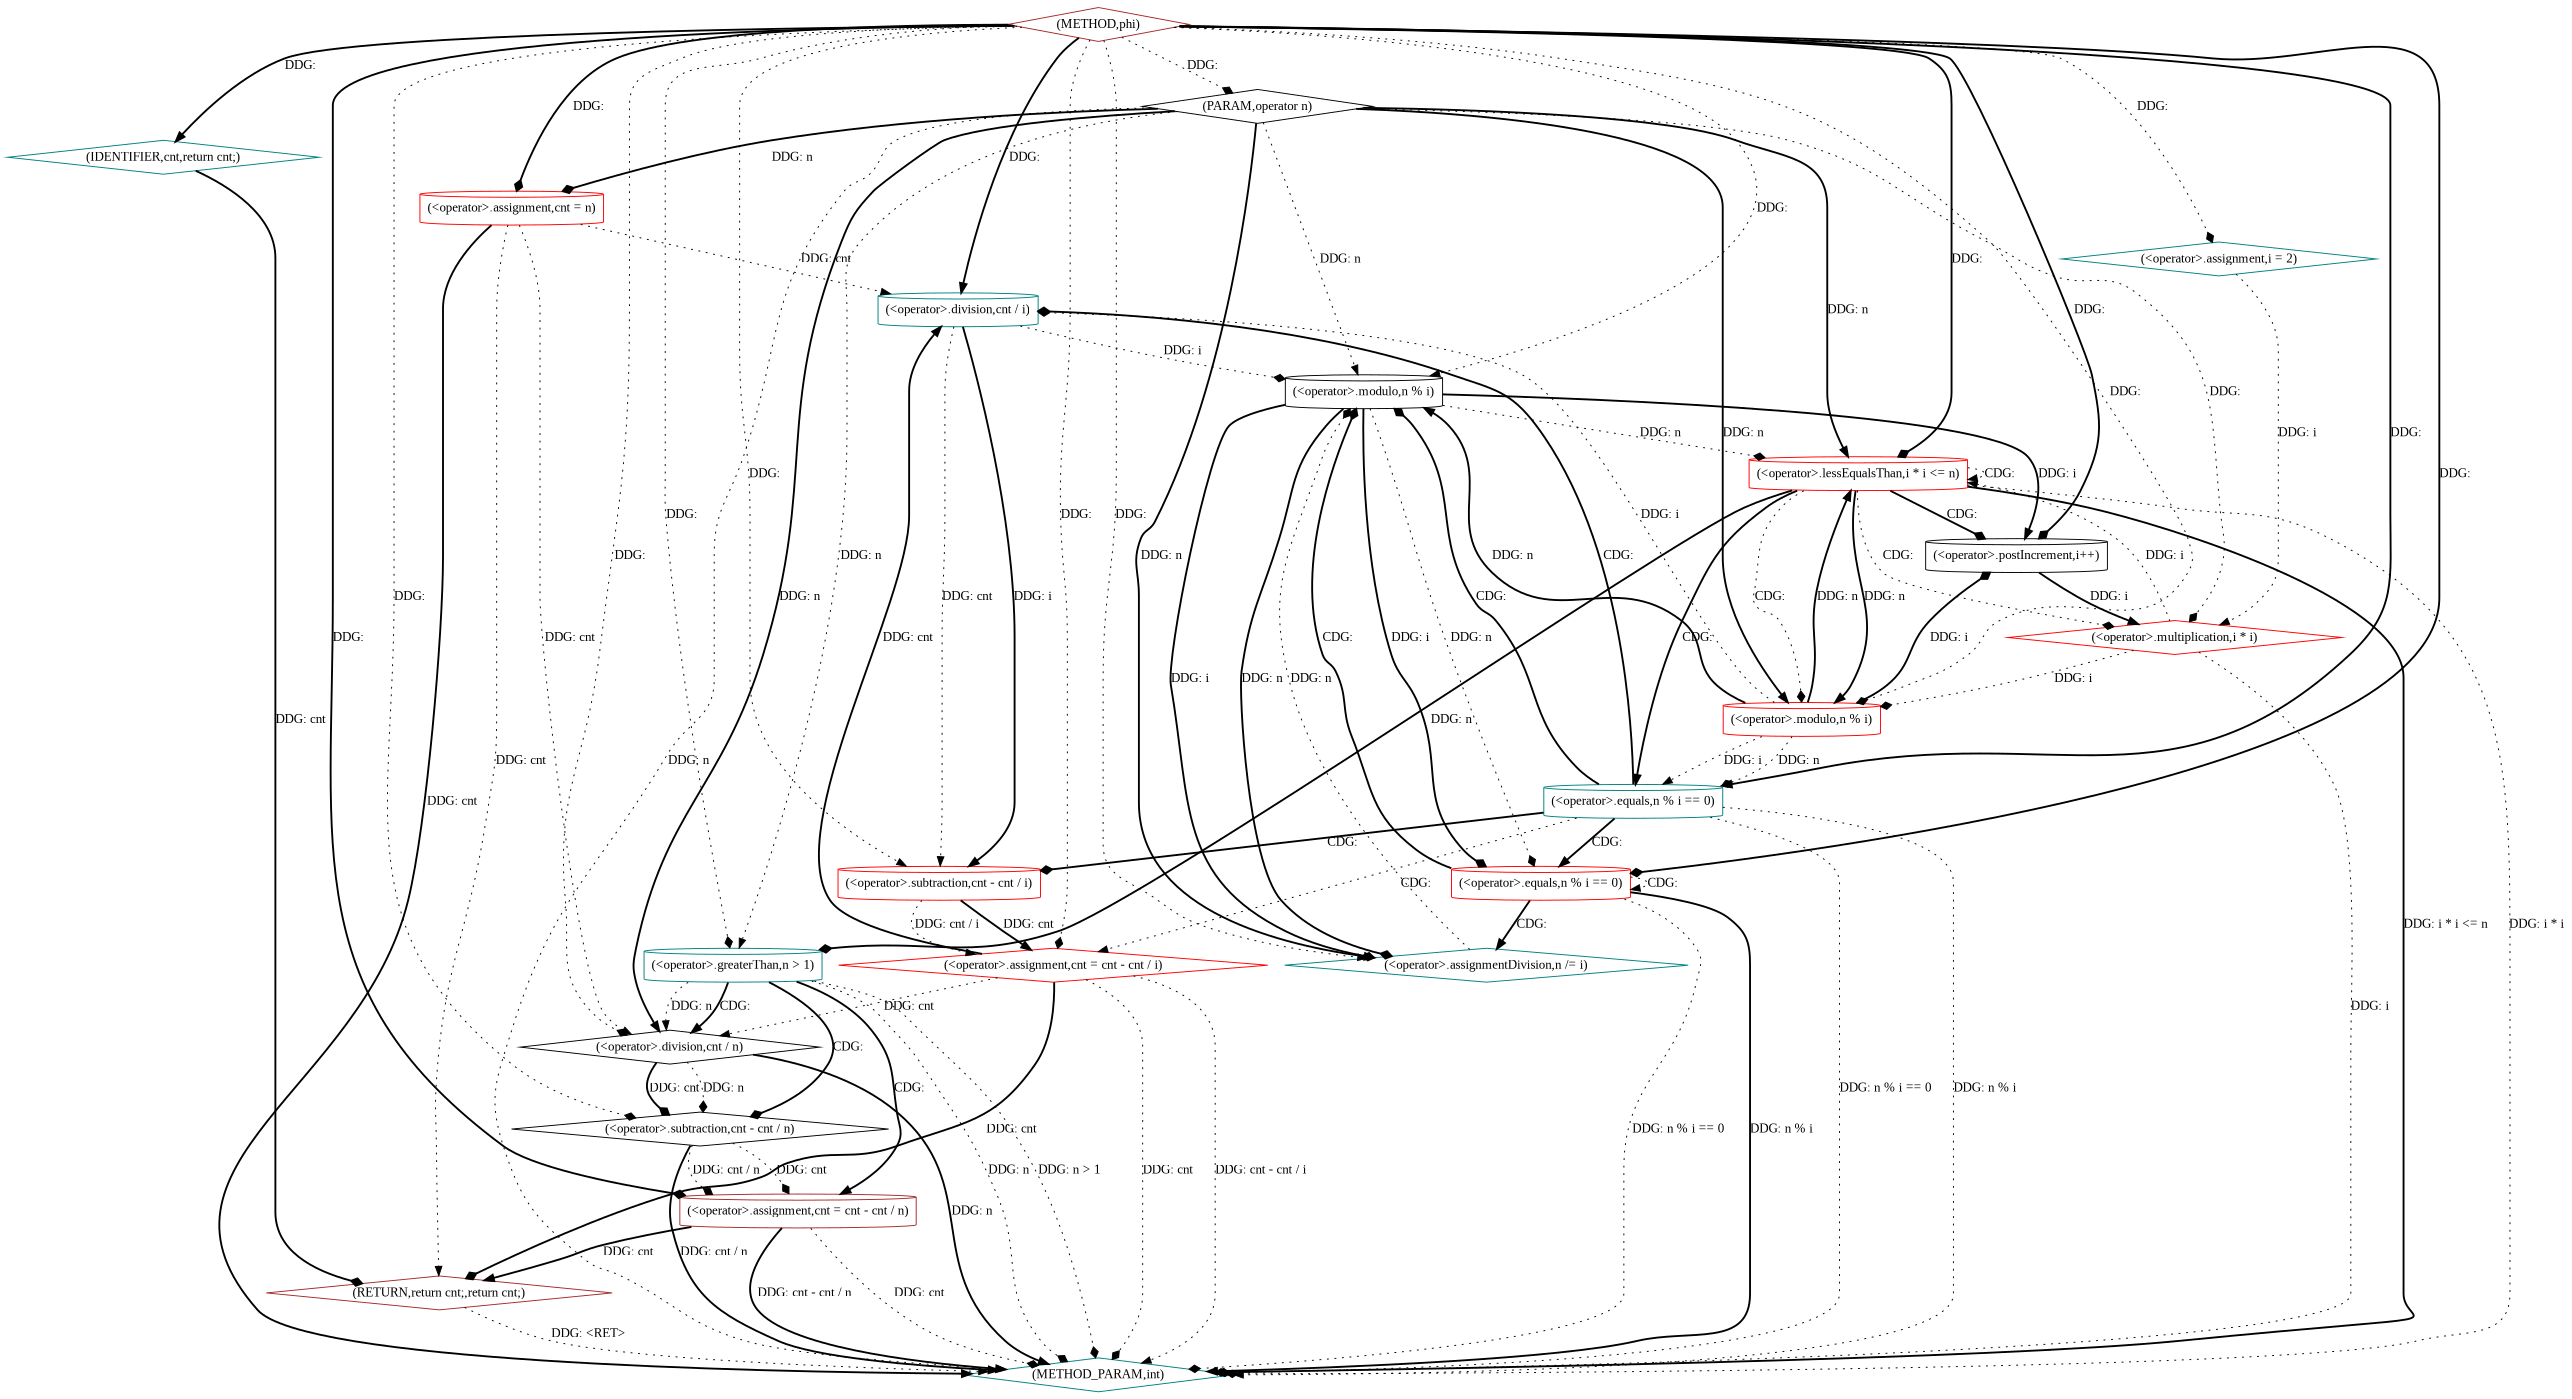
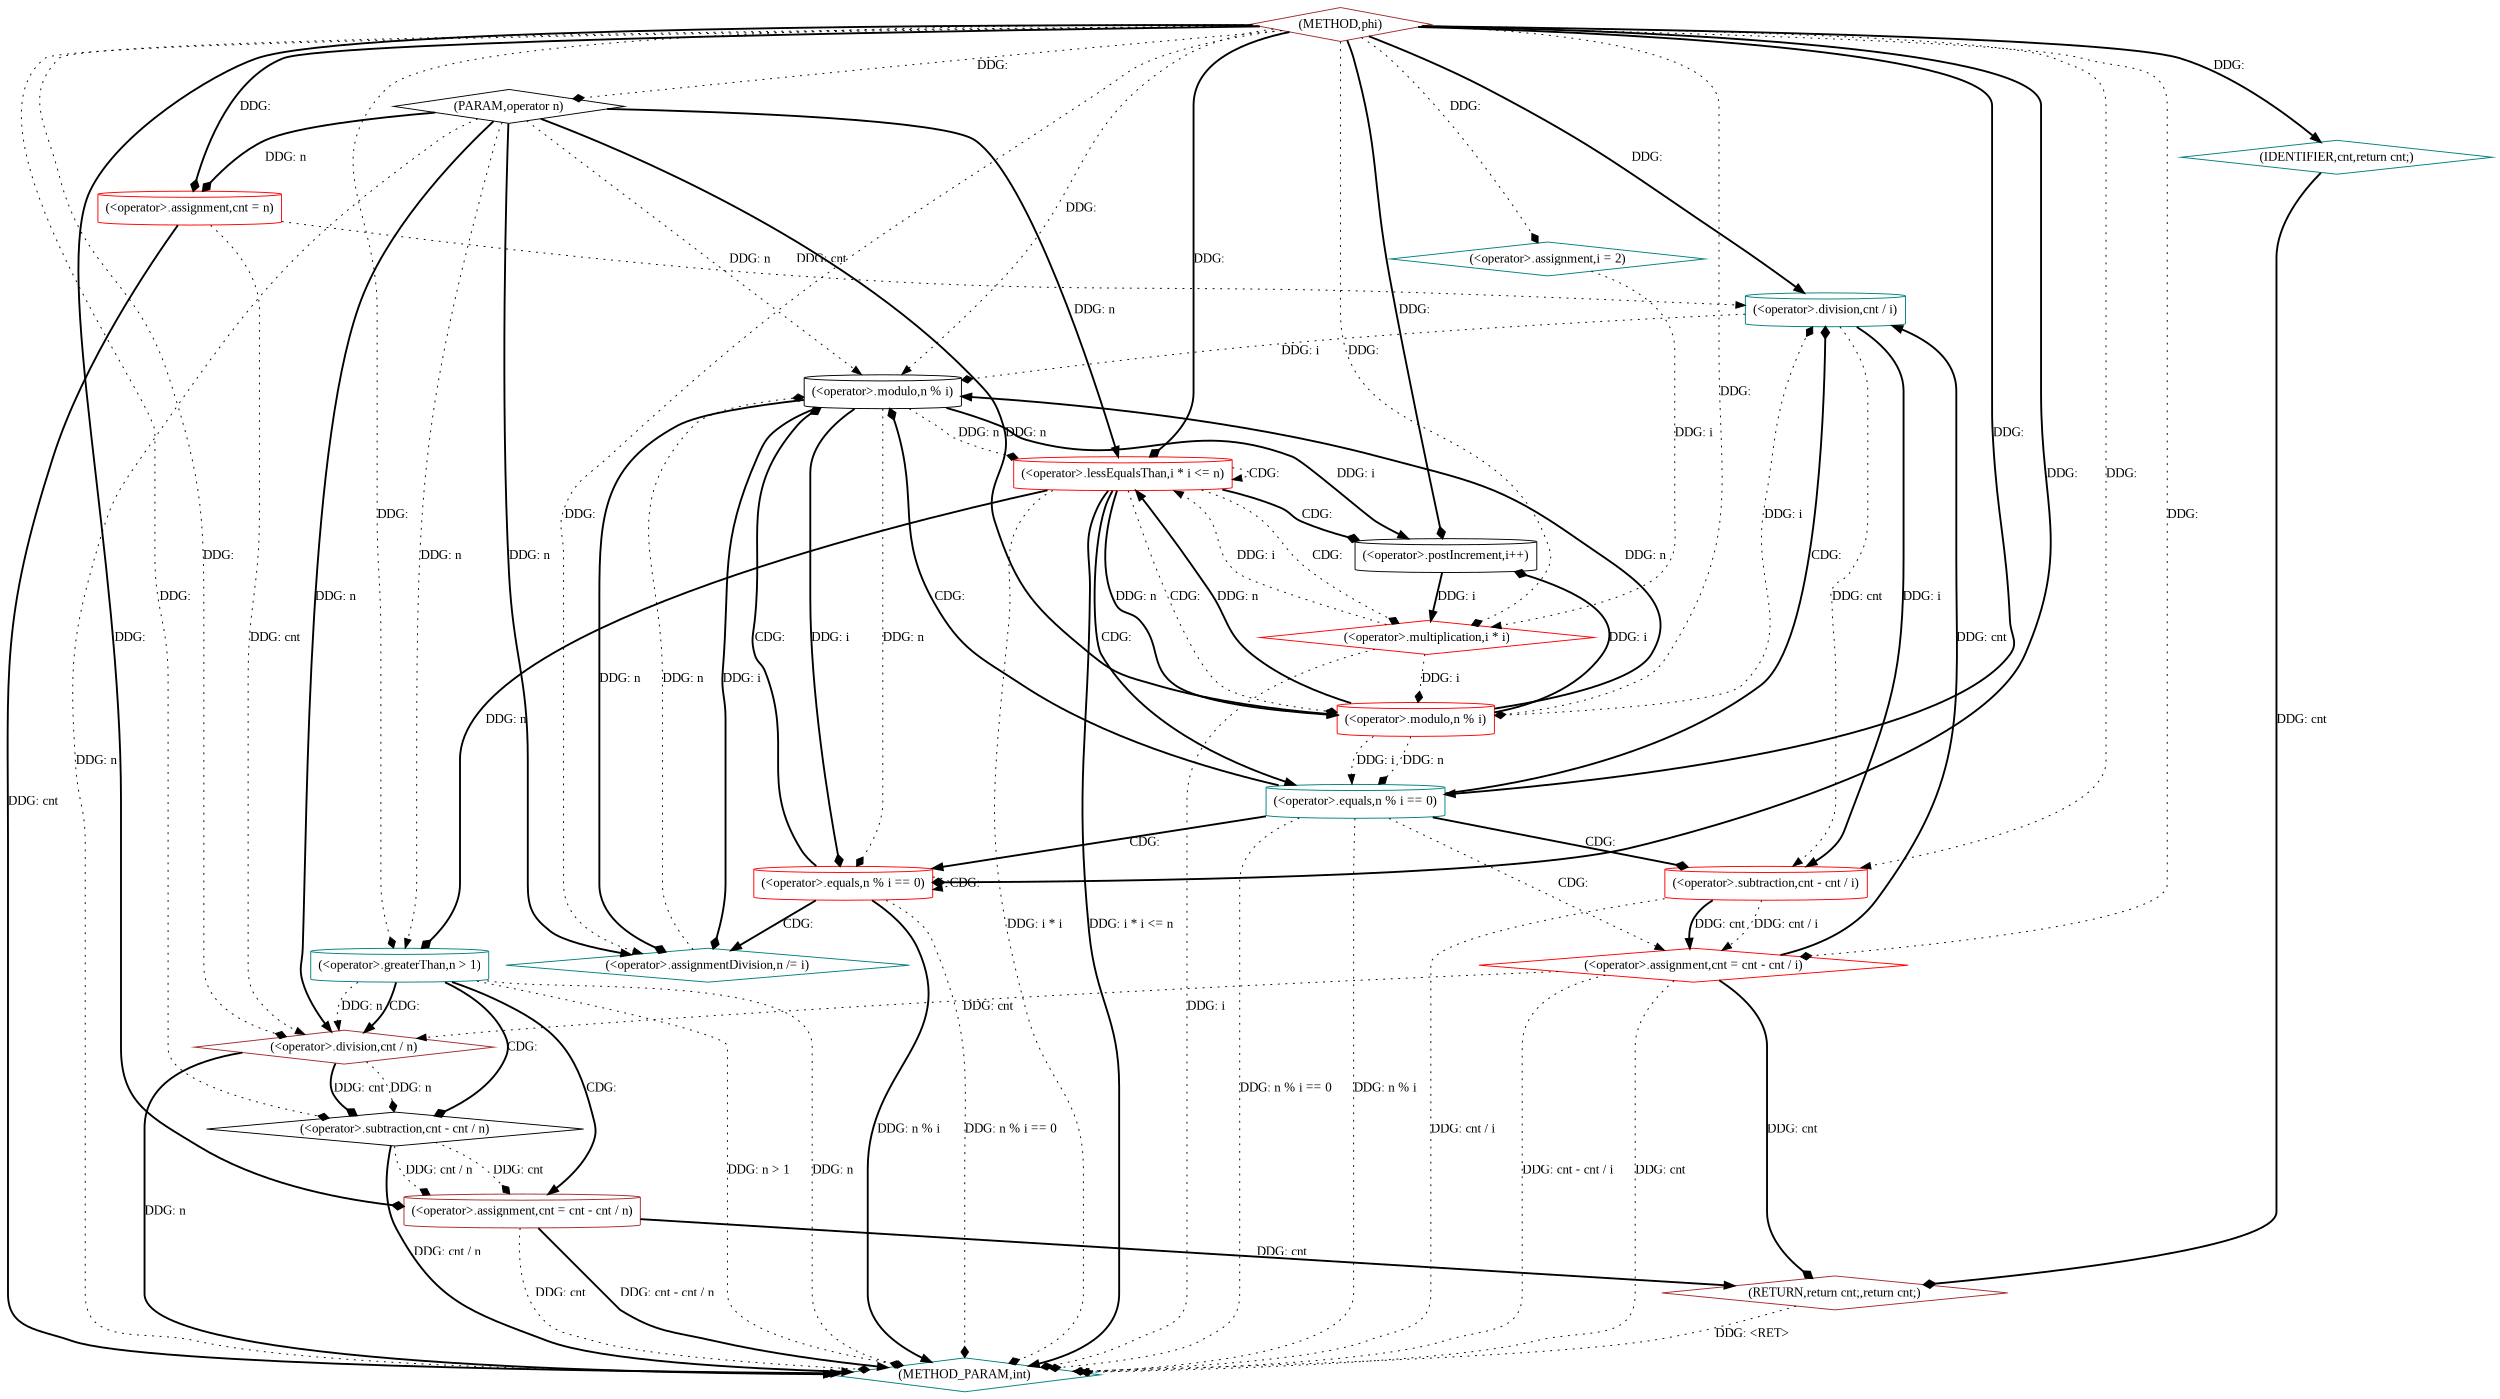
  digraph {
    fontname="Liberation Serif"
    node [color=red fontname="Liberation Serif" shape=diamond]
    edge [arrowhead=diamond fontname="Liberation Serif" style=dotted]
    n1 [color=brown label="(METHOD,phi)"]
    n2 [color=black label="(PARAM,operator n)"]
    n3 [label="(<operator>.assignment,cnt = n)" shape=cylinder]
    n4 [color=teal label="(<operator>.assignment,i = 2)"]
    n5 [label="(<operator>.lessEqualsThan,i * i <= n)" shape=cylinder]
    n6 [color=black label="(<operator>.postIncrement,i++)" shape=cylinder]
    n7 [color=teal label="(<operator>.greaterThan,n > 1)" shape=cylinder]
    n8 [color=brown label="(<operator>.assignment,cnt = cnt - cnt / n)" shape=cylinder]
    n9 [color=teal label="(IDENTIFIER,cnt,return cnt;)"]
    n10 [label="(<operator>.multiplication,i * i)"]
    n11 [color=teal label="(<operator>.equals,n % i == 0)" shape=cylinder]
    n12 [color=black label="(<operator>.subtraction,cnt - cnt / n)"]
    n13 [label="(<operator>.assignment,cnt = cnt - cnt / i)"]
-   n14 [color=black label="(<operator>.division,cnt / n)"]
+   n14 [color=brown label="(<operator>.division,cnt / n)"]
    n15 [label="(<operator>.modulo,n % i)" shape=cylinder]
    n16 [label="(<operator>.equals,n % i == 0)" shape=cylinder]
    n17 [color=teal label="(<operator>.assignmentDivision,n /= i)"]
    n18 [label="(<operator>.subtraction,cnt - cnt / i)" shape=cylinder]
    n19 [color=teal label="(<operator>.division,cnt / i)" shape=cylinder]
    n20 [color=black label="(<operator>.modulo,n % i)" shape=cylinder]
    n21 [color=teal label="(METHOD_PARAM,int)"]
    n22 [color=brown label="(RETURN,return cnt;,return cnt;)"]
    n1 -> n2 [label="DDG: "]
    n1 -> n3 [label="DDG: " style=bold]
    n1 -> n4 [label="DDG: "]
    n1 -> n5 [label="DDG: " style=bold]
    n1 -> n6 [label="DDG: " style=bold]
    n1 -> n7 [label="DDG: "]
    n1 -> n8 [label="DDG: " style=bold]
    n1 -> n9 [arrowhead=normal label="DDG: " style=bold]
-   n2 -> n10 [label="DDG: "]
+   n1 -> n10 [label="DDG: "]
    n1 -> n11 [arrowhead=normal label="DDG: " style=bold]
    n1 -> n12 [label="DDG: "]
    n1 -> n13 [label="DDG: "]
    n1 -> n14 [label="DDG: "]
    n1 -> n15 [label="DDG: "]
    n1 -> n16 [label="DDG: " style=bold]
    n1 -> n17 [arrowhead=normal label="DDG: "]
    n1 -> n18 [arrowhead=normal label="DDG: "]
    n1 -> n19 [arrowhead=normal label="DDG: " style=bold]
    n1 -> n20 [arrowhead=normal label="DDG: "]
    n2 -> n3 [label="DDG: n" style=bold]
    n2 -> n5 [arrowhead=normal label="DDG: n" style=bold]
    n2 -> n7 [arrowhead=normal label="DDG: n"]
    n2 -> n14 [arrowhead=normal label="DDG: n" style=bold]
    n2 -> n15 [arrowhead=normal label="DDG: n" style=bold]
    n2 -> n17 [arrowhead=normal label="DDG: n" style=bold]
    n2 -> n20 [arrowhead=normal label="DDG: n"]
    n2 -> n21 [arrowhead=normal label="DDG: n"]
    n3 -> n14 [arrowhead=normal label="DDG: cnt"]
    n3 -> n19 [arrowhead=normal label="DDG: cnt"]
    n3 -> n21 [arrowhead=normal label="DDG: cnt" style=bold]
-   n3 -> n22 [arrowhead=normal label="DDG: cnt"]
    n4 -> n10 [arrowhead=normal label="DDG: i"]
    n5 -> n5 [arrowhead=normal label="CDG: "]
    n5 -> n6 [label="CDG: " style=bold]
    n5 -> n7 [label="DDG: n" style=bold]
    n5 -> n10 [label="CDG: "]
    n5 -> n11 [arrowhead=normal label="CDG: " style=bold]
    n5 -> n15 [arrowhead=normal label="DDG: n" style=bold]
    n5 -> n15 [label="CDG: "]
    n5 -> n21 [label="DDG: i * i"]
    n5 -> n21 [arrowhead=normal label="DDG: i * i <= n" style=bold]
    n6 -> n10 [arrowhead=normal label="DDG: i" style=bold]
    n7 -> n8 [arrowhead=normal label="CDG: " style=bold]
    n7 -> n12 [label="CDG: " style=bold]
    n7 -> n14 [arrowhead=normal label="DDG: n"]
    n7 -> n14 [arrowhead=normal label="CDG: " style=bold]
    n7 -> n21 [label="DDG: n"]
    n7 -> n21 [label="DDG: n > 1"]
    n8 -> n21 [label="DDG: cnt"]
    n8 -> n21 [arrowhead=normal label="DDG: cnt - cnt / n" style=bold]
    n8 -> n22 [arrowhead=normal label="DDG: cnt" style=bold]
    n9 -> n22 [label="DDG: cnt" style=bold]
    n10 -> n5 [arrowhead=normal label="DDG: i"]
    n10 -> n15 [label="DDG: i"]
    n10 -> n21 [label="DDG: i"]
    n11 -> n13 [arrowhead=normal label="CDG: "]
    n11 -> n16 [arrowhead=normal label="CDG: " style=bold]
    n11 -> n18 [label="CDG: " style=bold]
    n11 -> n19 [label="CDG: " style=bold]
    n11 -> n20 [label="CDG: " style=bold]
    n11 -> n21 [arrowhead=normal label="DDG: n % i"]
    n11 -> n21 [label="DDG: n % i == 0"]
    n12 -> n8 [label="DDG: cnt"]
    n12 -> n8 [label="DDG: cnt / n"]
    n12 -> n21 [arrowhead=normal label="DDG: cnt / n" style=bold]
    n13 -> n14 [arrowhead=normal label="DDG: cnt"]
    n13 -> n19 [arrowhead=normal label="DDG: cnt" style=bold]
    n13 -> n21 [label="DDG: cnt"]
    n13 -> n21 [arrowhead=normal label="DDG: cnt - cnt / i"]
    n13 -> n22 [label="DDG: cnt" style=bold]
    n14 -> n12 [label="DDG: cnt" style=bold]
    n14 -> n12 [label="DDG: n"]
    n14 -> n21 [arrowhead=normal label="DDG: n" style=bold]
    n15 -> n5 [arrowhead=normal label="DDG: n" style=bold]
    n15 -> n6 [label="DDG: i" style=bold]
    n15 -> n11 [arrowhead=normal label="DDG: i"]
    n15 -> n11 [label="DDG: n"]
    n15 -> n19 [label="DDG: i"]
    n15 -> n20 [arrowhead=normal label="DDG: n" style=bold]
    n16 -> n16 [arrowhead=normal label="CDG: "]
    n16 -> n17 [arrowhead=normal label="CDG: " style=bold]
    n16 -> n20 [label="CDG: " style=bold]
    n16 -> n21 [arrowhead=normal label="DDG: n % i" style=bold]
    n16 -> n21 [label="DDG: n % i == 0"]
    n17 -> n20 [label="DDG: n"]
    n18 -> n13 [arrowhead=normal label="DDG: cnt" style=bold]
    n18 -> n13 [arrowhead=normal label="DDG: cnt / i"]
+   n18 -> n21 [label="DDG: cnt / i"]
    n19 -> n18 [arrowhead=normal label="DDG: cnt"]
    n19 -> n18 [arrowhead=normal label="DDG: i" style=bold]
    n19 -> n20 [label="DDG: i"]
    n20 -> n5 [label="DDG: n"]
    n20 -> n6 [arrowhead=normal label="DDG: i" style=bold]
    n20 -> n16 [label="DDG: i" style=bold]
    n20 -> n16 [label="DDG: n"]
    n20 -> n17 [label="DDG: i" style=bold]
    n20 -> n17 [label="DDG: n" style=bold]
    n22 -> n21 [arrowhead=normal label="DDG: <RET>"]
  }
